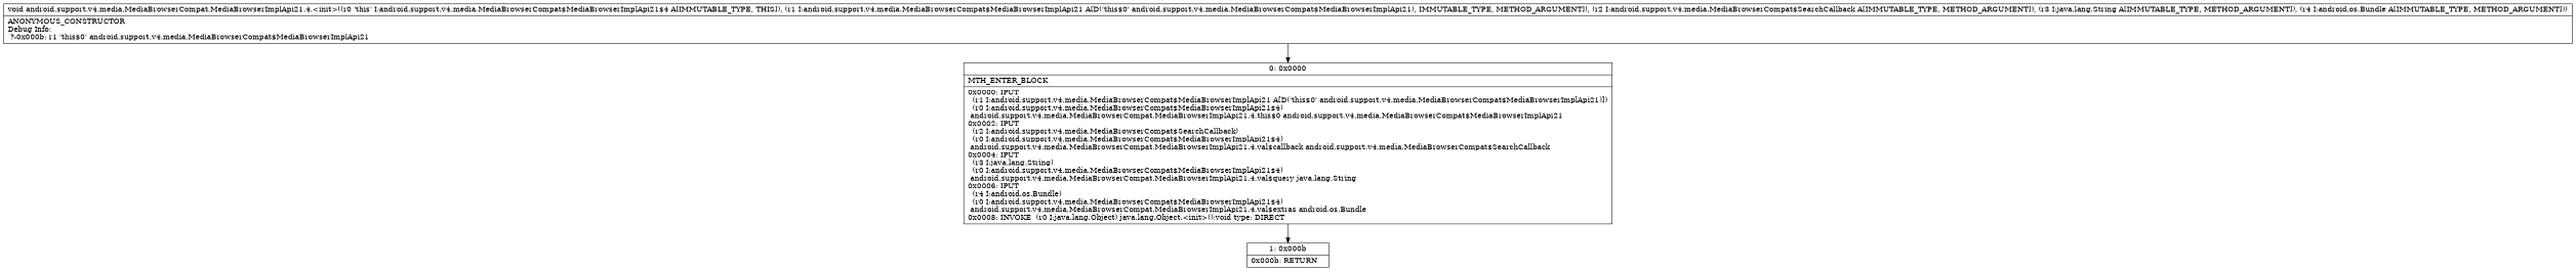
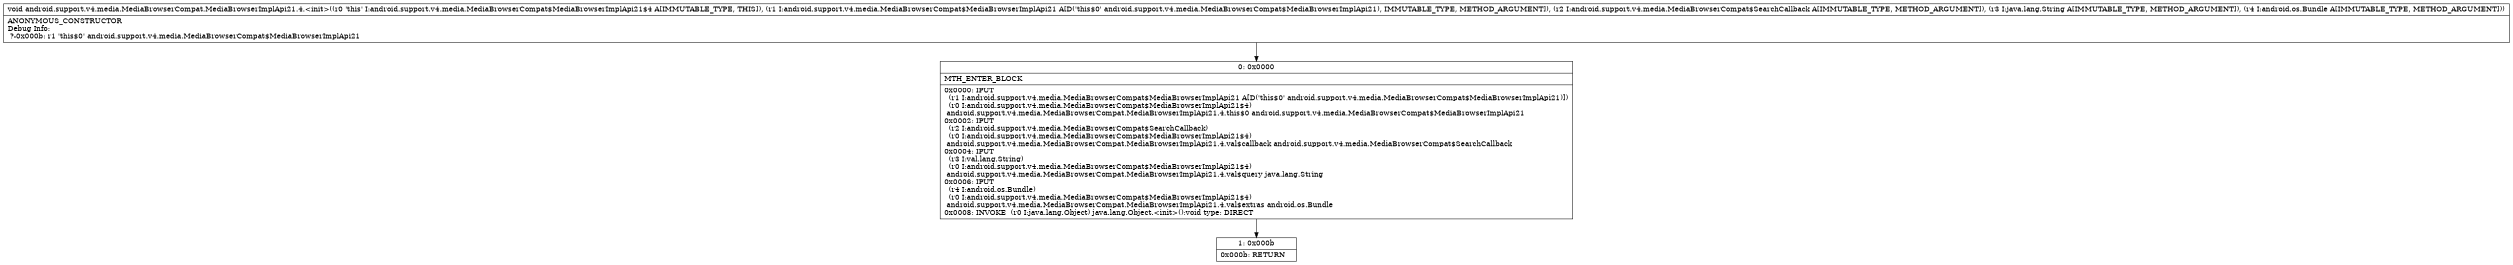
  digraph {
    node [shape=record]
-   n1 [label="{0\:\ 0x0000|MTH_ENTER_BLOCK\l|0x0000: IPUT  \l  (r1 I:android.support.v4.media.MediaBrowserCompat$MediaBrowserImplApi21 A[D('this$0' android.support.v4.media.MediaBrowserCompat$MediaBrowserImplApi21)])\l  (r0 I:android.support.v4.media.MediaBrowserCompat$MediaBrowserImplApi21$4)\l android.support.v4.media.MediaBrowserCompat.MediaBrowserImplApi21.4.this$0 android.support.v4.media.MediaBrowserCompat$MediaBrowserImplApi21 \l0x0002: IPUT  \l  (r2 I:android.support.v4.media.MediaBrowserCompat$SearchCallback)\l  (r0 I:android.support.v4.media.MediaBrowserCompat$MediaBrowserImplApi21$4)\l android.support.v4.media.MediaBrowserCompat.MediaBrowserImplApi21.4.val$callback android.support.v4.media.MediaBrowserCompat$SearchCallback \l0x0004: IPUT  \l  (r3 I:java.lang.String)\l  (r0 I:android.support.v4.media.MediaBrowserCompat$MediaBrowserImplApi21$4)\l android.support.v4.media.MediaBrowserCompat.MediaBrowserImplApi21.4.val$query java.lang.String \l0x0006: IPUT  \l  (r4 I:android.os.Bundle)\l  (r0 I:android.support.v4.media.MediaBrowserCompat$MediaBrowserImplApi21$4)\l android.support.v4.media.MediaBrowserCompat.MediaBrowserImplApi21.4.val$extras android.os.Bundle \l0x0008: INVOKE  (r0 I:java.lang.Object) java.lang.Object.\<init\>():void type: DIRECT \l}"]
+   n1 [label="{0\:\ 0x0000|MTH_ENTER_BLOCK\l|0x0000: IPUT  \l  (r1 I:android.support.v4.media.MediaBrowserCompat$MediaBrowserImplApi21 A[D('this$0' android.support.v4.media.MediaBrowserCompat$MediaBrowserImplApi21)])\l  (r0 I:android.support.v4.media.MediaBrowserCompat$MediaBrowserImplApi21$4)\l android.support.v4.media.MediaBrowserCompat.MediaBrowserImplApi21.4.this$0 android.support.v4.media.MediaBrowserCompat$MediaBrowserImplApi21 \l0x0002: IPUT  \l  (r2 I:android.support.v4.media.MediaBrowserCompat$SearchCallback)\l  (r0 I:android.support.v4.media.MediaBrowserCompat$MediaBrowserImplApi21$4)\l android.support.v4.media.MediaBrowserCompat.MediaBrowserImplApi21.4.val$callback android.support.v4.media.MediaBrowserCompat$SearchCallback \l0x0004: IPUT  \l  (r3 I:val.lang.String)\l  (r0 I:android.support.v4.media.MediaBrowserCompat$MediaBrowserImplApi21$4)\l android.support.v4.media.MediaBrowserCompat.MediaBrowserImplApi21.4.val$query java.lang.String \l0x0006: IPUT  \l  (r4 I:android.os.Bundle)\l  (r0 I:android.support.v4.media.MediaBrowserCompat$MediaBrowserImplApi21$4)\l android.support.v4.media.MediaBrowserCompat.MediaBrowserImplApi21.4.val$extras android.os.Bundle \l0x0008: INVOKE  (r0 I:java.lang.Object) java.lang.Object.\<init\>():void type: DIRECT \l}"]
    n2 [label="{1\:\ 0x000b|0x000b: RETURN   \l}"]
    n3 [label="{void android.support.v4.media.MediaBrowserCompat.MediaBrowserImplApi21.4.\<init\>((r0 'this' I:android.support.v4.media.MediaBrowserCompat$MediaBrowserImplApi21$4 A[IMMUTABLE_TYPE, THIS]), (r1 I:android.support.v4.media.MediaBrowserCompat$MediaBrowserImplApi21 A[D('this$0' android.support.v4.media.MediaBrowserCompat$MediaBrowserImplApi21), IMMUTABLE_TYPE, METHOD_ARGUMENT]), (r2 I:android.support.v4.media.MediaBrowserCompat$SearchCallback A[IMMUTABLE_TYPE, METHOD_ARGUMENT]), (r3 I:java.lang.String A[IMMUTABLE_TYPE, METHOD_ARGUMENT]), (r4 I:android.os.Bundle A[IMMUTABLE_TYPE, METHOD_ARGUMENT]))  | ANONYMOUS_CONSTRUCTOR\lDebug Info:\l  ?\-0x000b: r1 'this$0' android.support.v4.media.MediaBrowserCompat$MediaBrowserImplApi21\l}"]
    n1 -> n2
    n3 -> n1
  }
